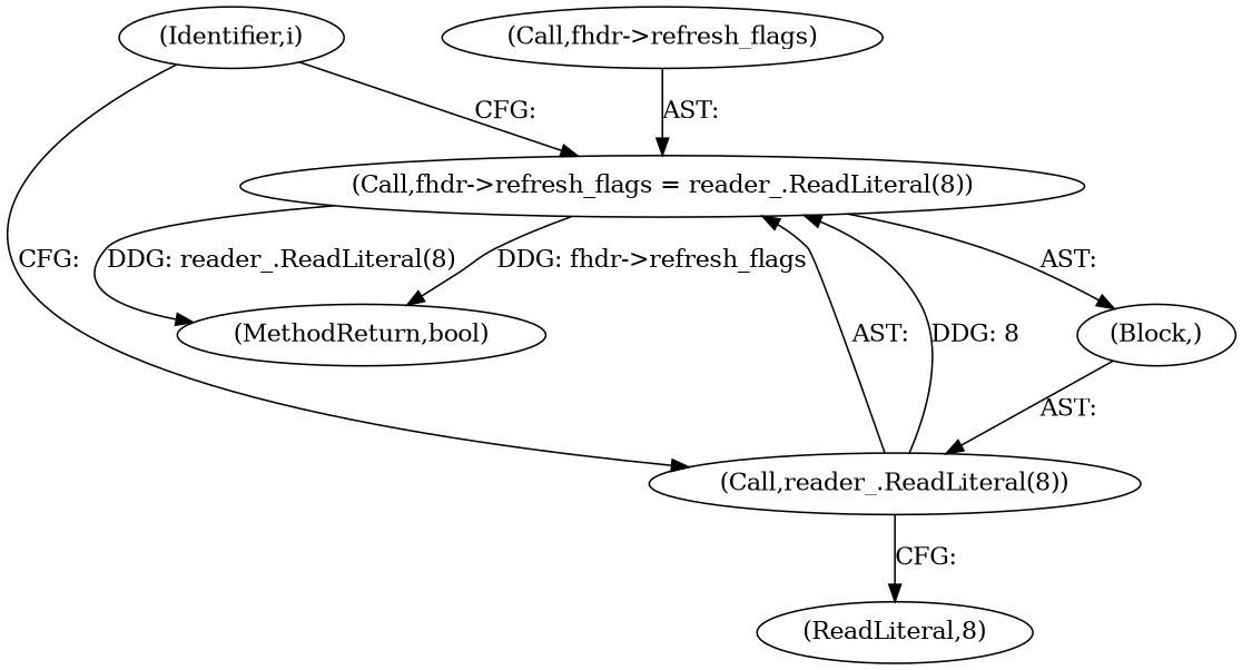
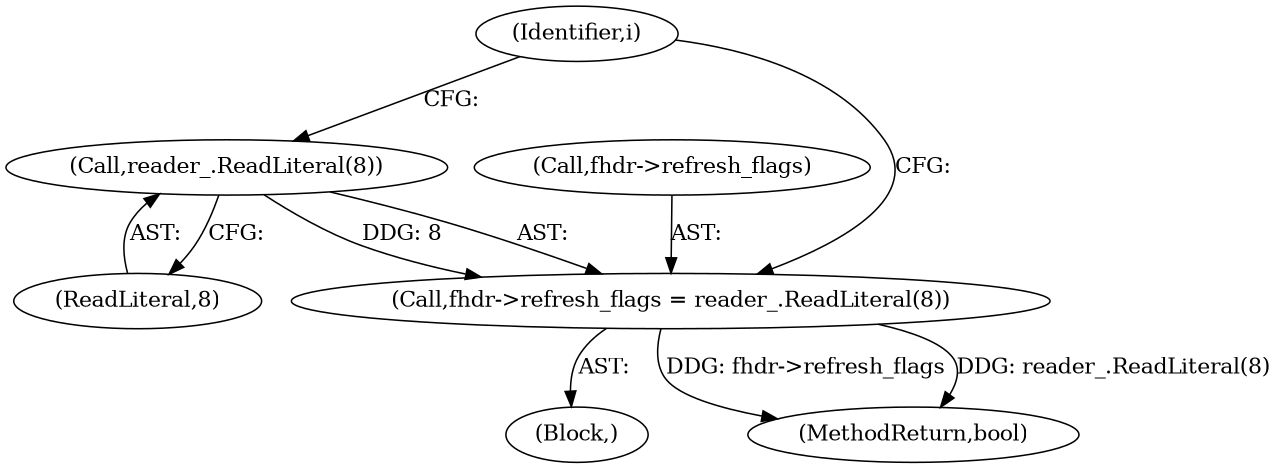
  digraph {
    fontname="DejaVu Serif"
    node [fontname="DejaVu Serif"]
    edge [fontname="DejaVu Serif"]
    n1 [label="(Call,fhdr->refresh_flags = reader_.ReadLiteral(8))"]
    n2 [label="(Block,)"]
    n3 [label="(MethodReturn,bool)"]
    n4 [label="(Call,reader_.ReadLiteral(8))"]
    n5 [label="(ReadLiteral,8)"]
    n6 [label="(Call,fhdr->refresh_flags)"]
    n7 [label="(Identifier,i)"]
    n1 -> n2 [label="AST: "]
    n1 -> n3 [label="DDG: reader_.ReadLiteral(8)"]
    n1 -> n3 [label="DDG: fhdr->refresh_flags"]
    n4 -> n1 [label="AST: "]
    n4 -> n1 [label="DDG: 8"]
    n4 -> n5 [label="CFG: "]
-   n2 -> n4 [label="AST: "]
+   n5 -> n4 [label="AST: "]
    n6 -> n1 [label="AST: "]
    n7 -> n1 [label="CFG: "]
    n7 -> n4 [label="CFG: "]
  }
